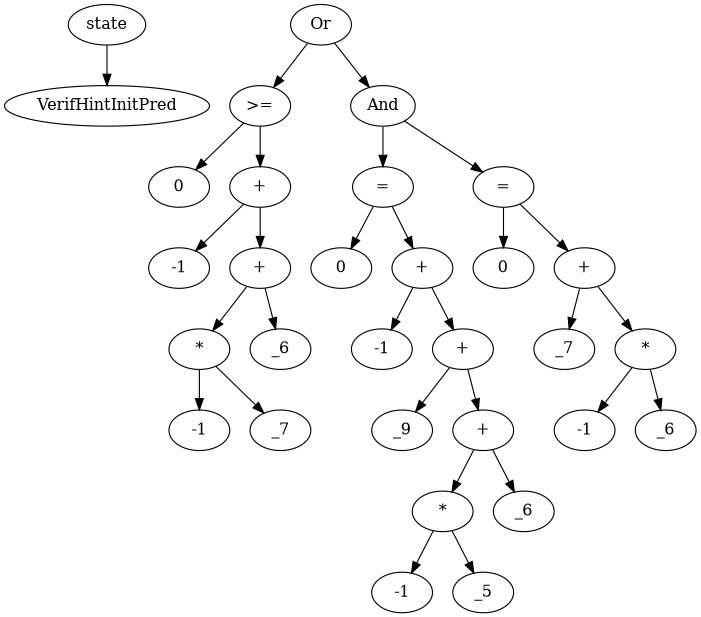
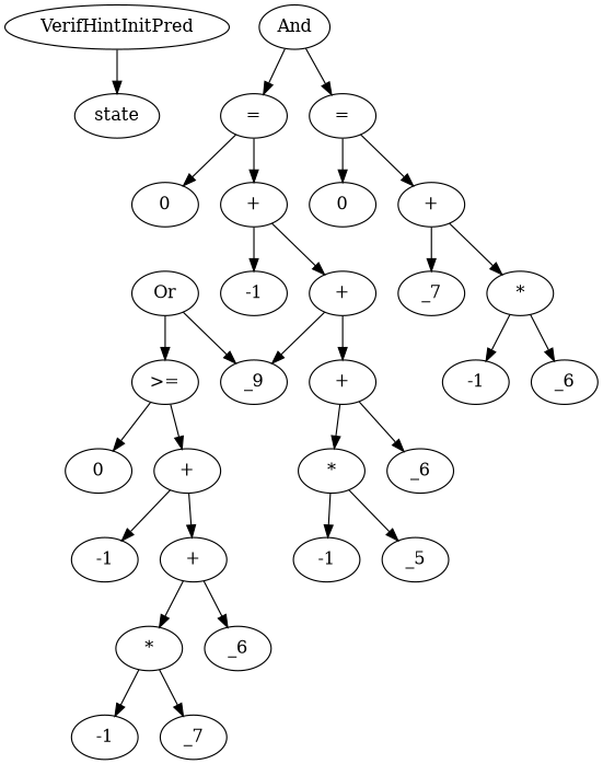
  digraph {
    n1 [label=state]
    n2 [label=VerifHintInitPred]
    n3 [label=Or]
    n4 [label=">="]
    n5 [label=And]
    n6 [label=0]
    n7 [label="+"]
    n8 [label="="]
    n9 [label="="]
    n10 [label=-1]
    n11 [label="+"]
    n12 [label="*"]
    n13 [label=_6]
    n14 [label=-1]
    n15 [label=_7]
    n16 [label=0]
    n17 [label="+"]
    n18 [label=0]
    n19 [label="+"]
    n20 [label=-1]
    n21 [label="+"]
    n22 [label=_9]
    n23 [label="+"]
    n24 [label="*"]
    n25 [label=_6]
    n26 [label=-1]
    n27 [label=_5]
    n28 [label=_7]
    n29 [label="*"]
    n30 [label=-1]
    n31 [label=_6]
-   n1 -> n2
+   n2 -> n1
    n3 -> n4
-   n3 -> n5
+   n3 -> n22
    n4 -> n6
    n4 -> n7
    n5 -> n8
    n5 -> n9
    n7 -> n10
    n7 -> n11
    n8 -> n16
    n8 -> n17
    n9 -> n18
    n9 -> n19
    n11 -> n12
    n11 -> n13
    n12 -> n14
    n12 -> n15
    n17 -> n20
    n17 -> n21
    n19 -> n28
    n19 -> n29
    n21 -> n22
    n21 -> n23
    n23 -> n24
    n23 -> n25
    n24 -> n26
    n24 -> n27
    n29 -> n30
    n29 -> n31
  }
